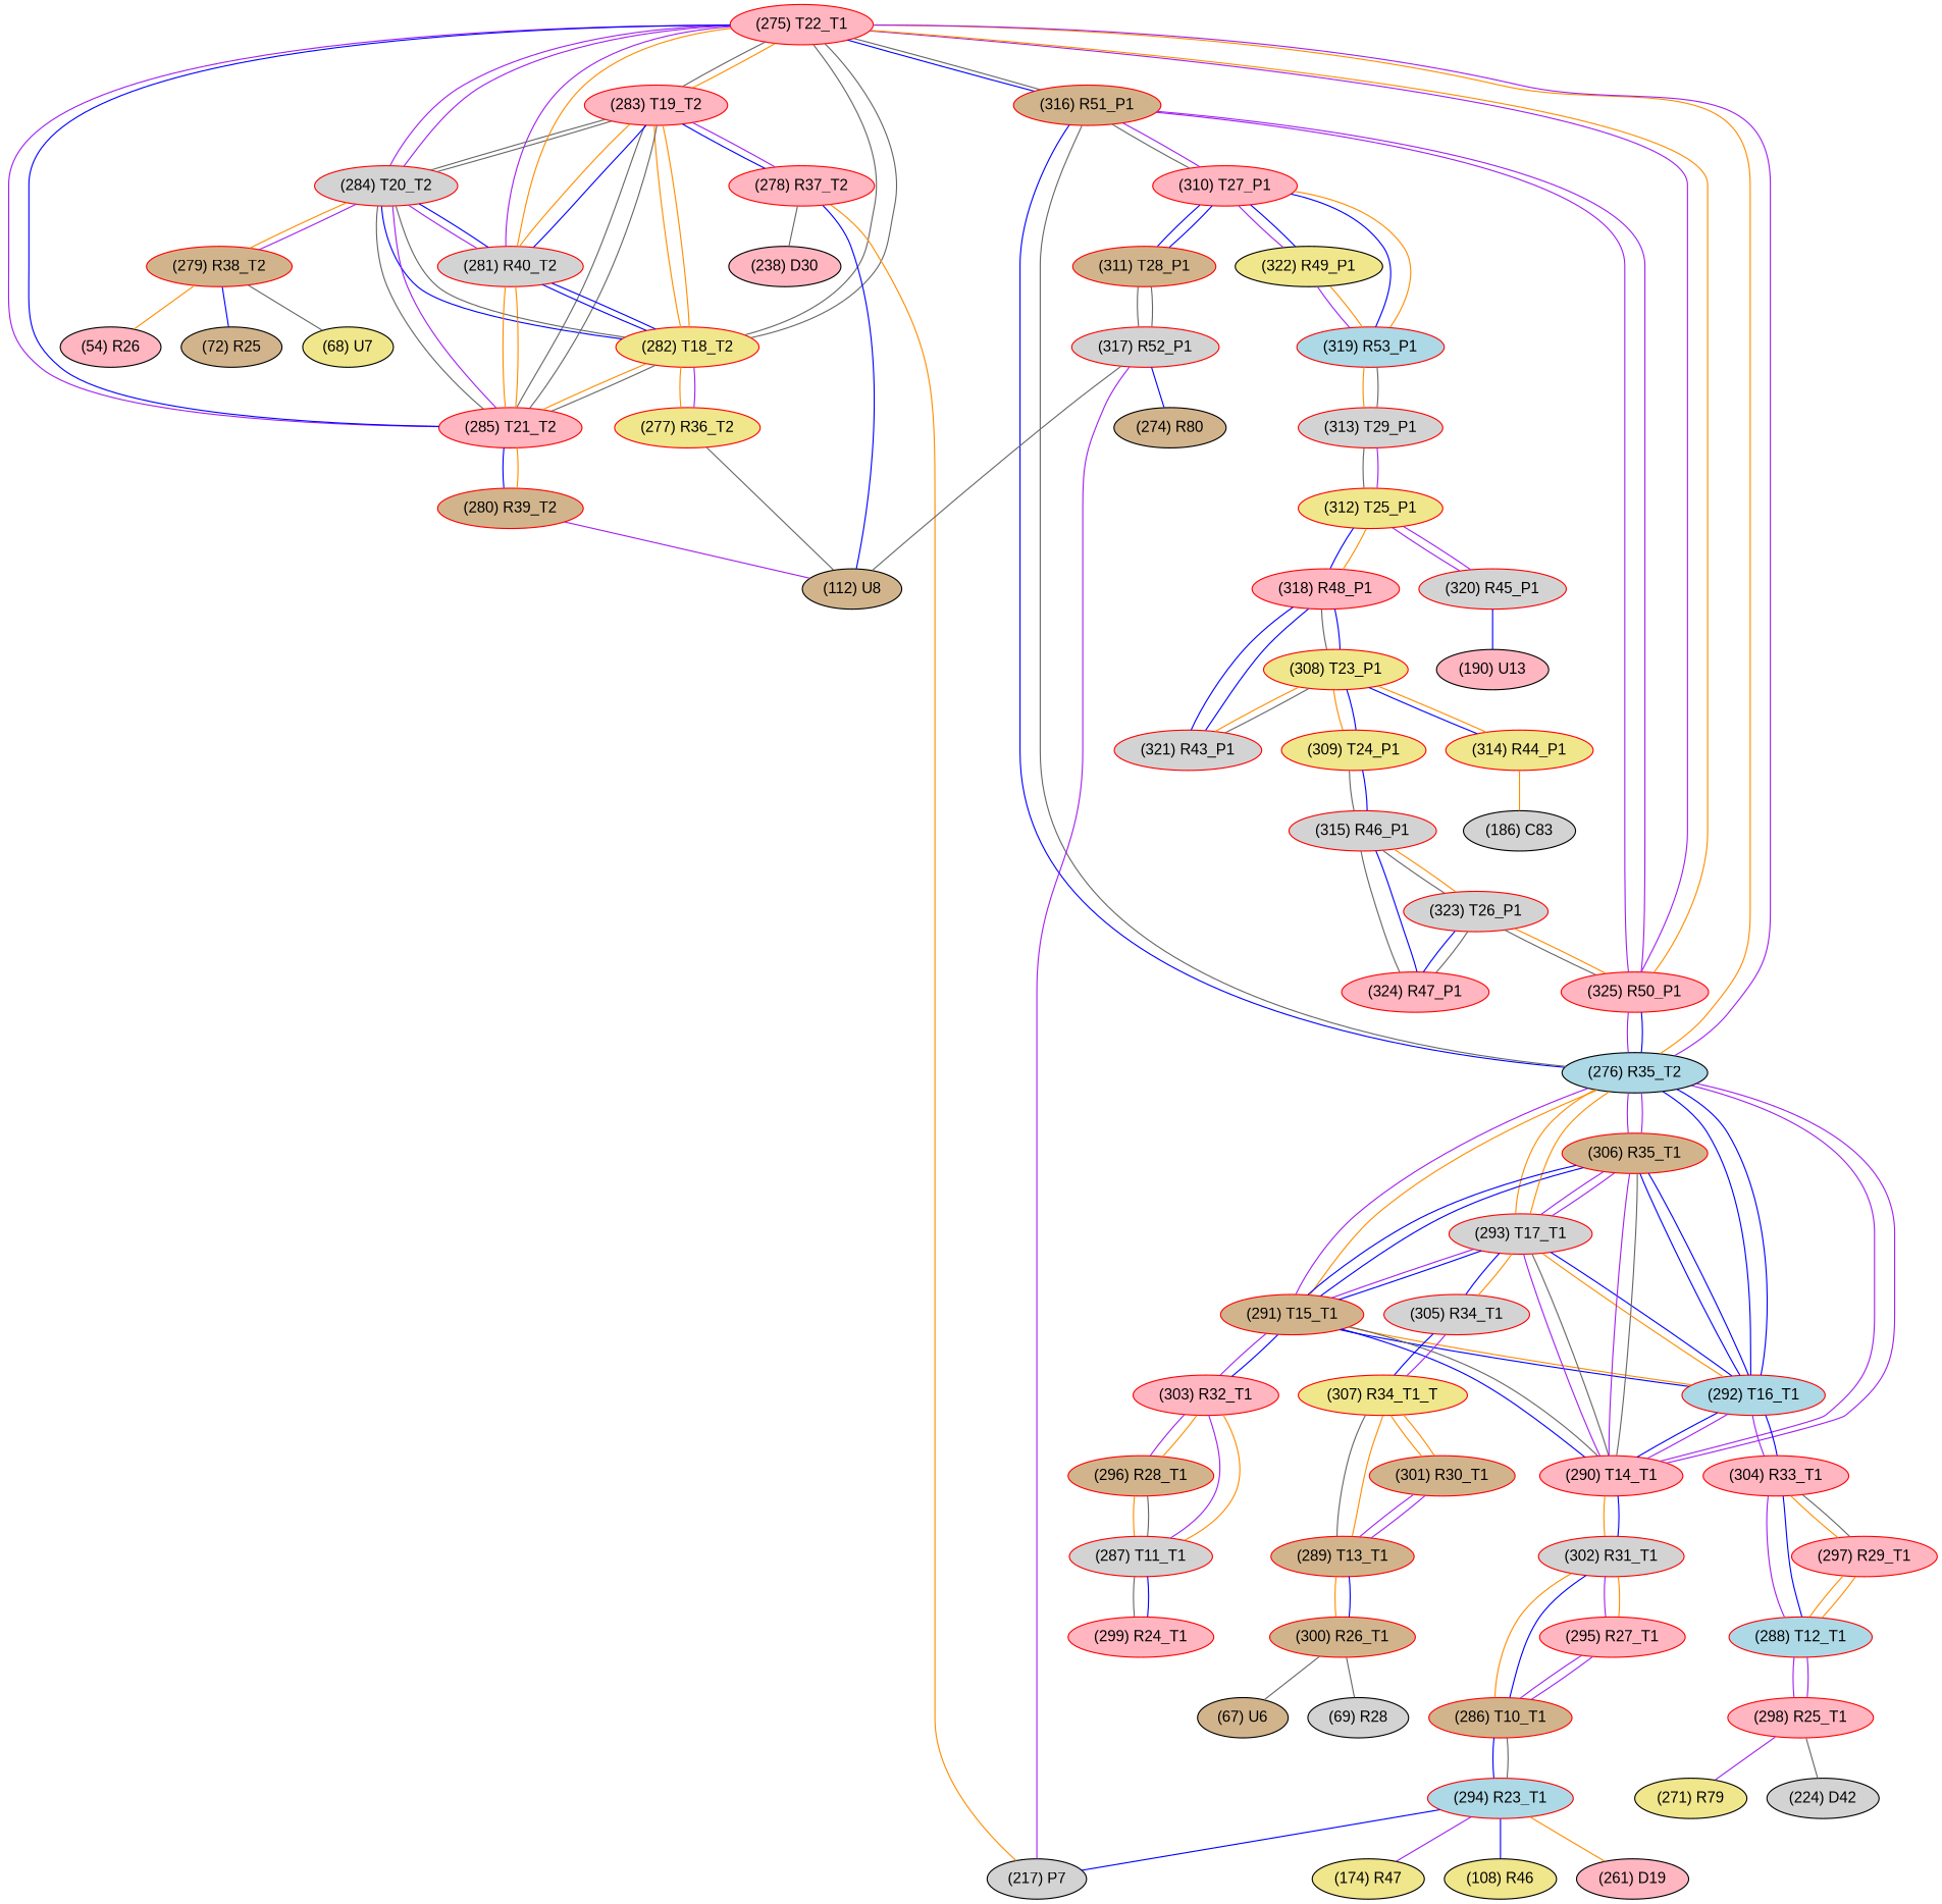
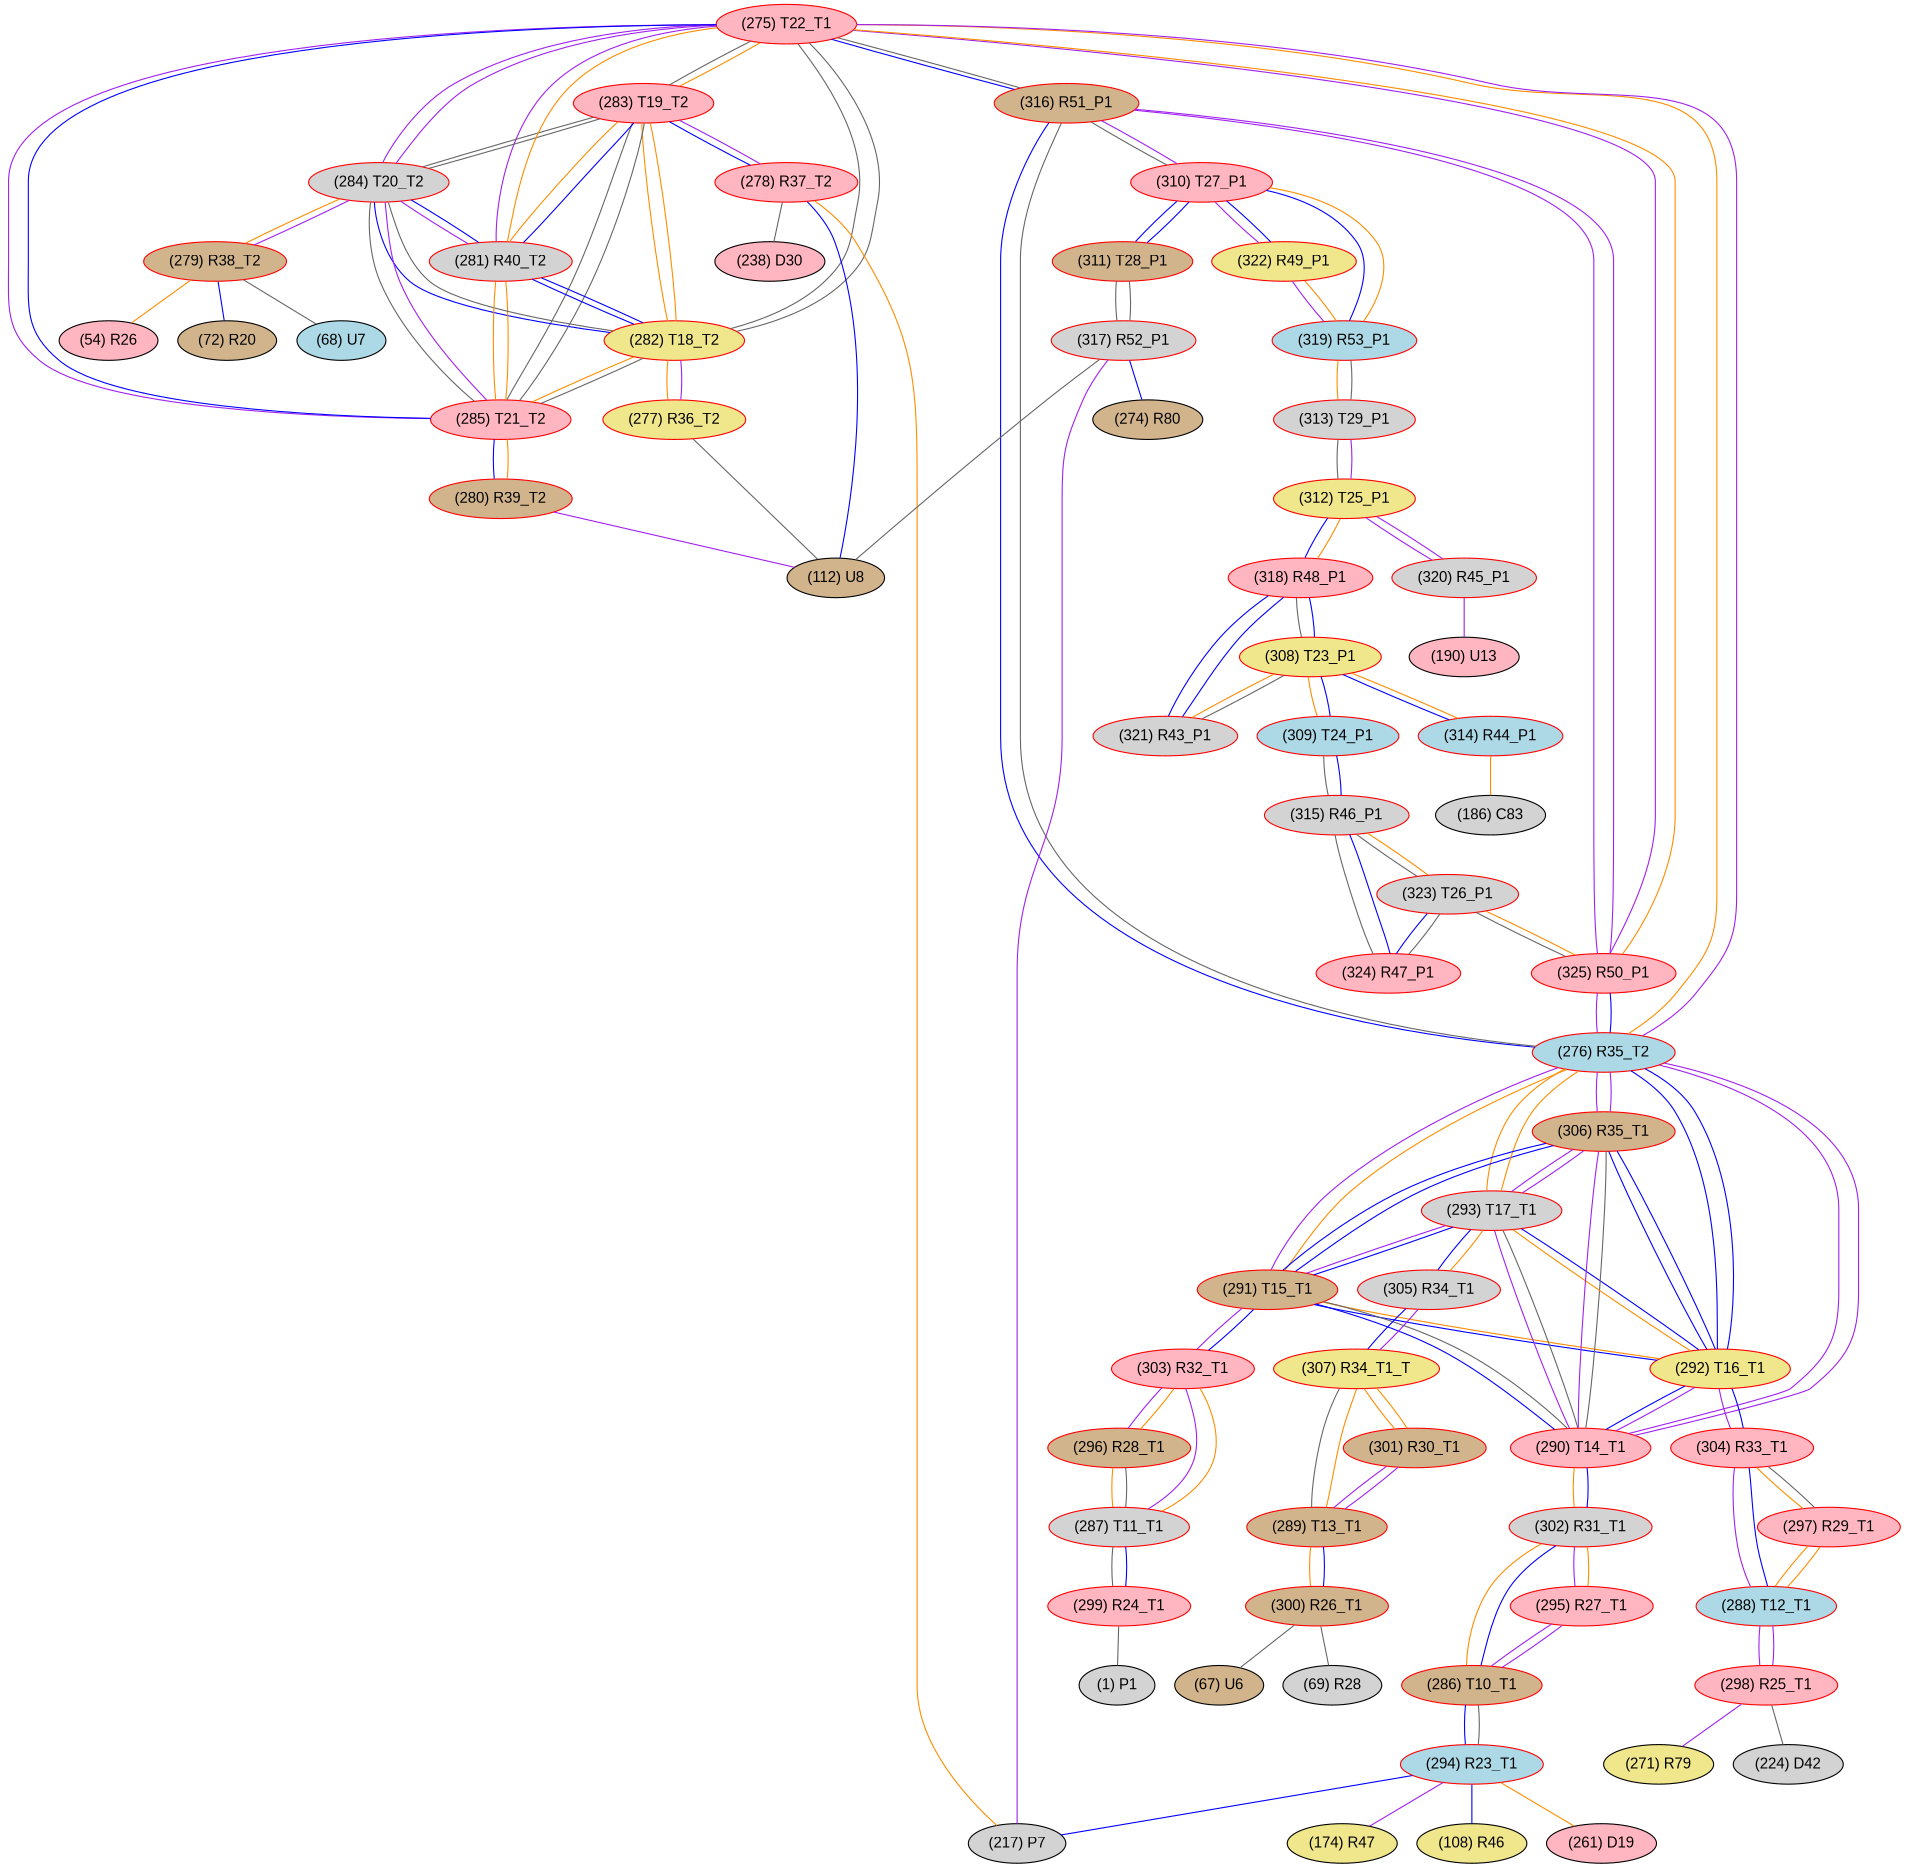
  graph {
    fontname="Liberation Sans"
    node [color=red fillcolor=lightpink fontname="Liberation Sans" style=filled]
    edge [color=blue fontname="Liberation Sans"]
    n1 [label="(275) T22_T1"]
    n2 [label="(283) T19_T2"]
    n3 [fillcolor=lightgrey label="(284) T20_T2"]
    n4 [label="(285) T21_T2"]
    n5 [fillcolor=khaki label="(282) T18_T2"]
    n6 [fillcolor=lightgrey label="(281) R40_T2"]
    n7 [fillcolor=tan label="(316) R51_P1"]
    n8 [label="(325) R50_P1"]
-   n9 [color=black fillcolor=lightblue label="(276) R35_T2"]
+   n9 [fillcolor=lightblue label="(276) R35_T2"]
    n10 [label="(278) R37_T2"]
    n11 [fillcolor=tan label="(279) R38_T2"]
    n12 [fillcolor=tan label="(280) R39_T2"]
    n13 [fillcolor=khaki label="(277) R36_T2"]
    n14 [label="(310) T27_P1"]
    n15 [fillcolor=lightgrey label="(323) T26_P1"]
    n16 [fillcolor=tan label="(291) T15_T1"]
-   n17 [fillcolor=lightblue label="(292) T16_T1"]
+   n17 [fillcolor=khaki label="(292) T16_T1"]
    n18 [label="(290) T14_T1"]
    n19 [fillcolor=lightgrey label="(293) T17_T1"]
    n20 [fillcolor=tan label="(306) R35_T1"]
    n21 [fillcolor=tan label="(112) U8" color=""]
    n22 [fillcolor=lightgrey label="(217) P7" color=""]
    n23 [label="(238) D30" color=""]
-   n24 [fillcolor=tan label="(72) R25" color=""]
-   n25 [fillcolor=khaki label="(68) U7" color=""]
+   n24 [fillcolor=tan label="(72) R20" color=""]
+   n25 [fillcolor=lightblue label="(68) U7" color=""]
    n26 [label="(54) R26" color=""]
    n27 [fillcolor=tan label="(311) T28_P1"]
    n28 [fillcolor=lightblue label="(319) R53_P1"]
-   n29 [color=black fillcolor=khaki label="(322) R49_P1"]
+   n29 [fillcolor=khaki label="(322) R49_P1"]
    n30 [fillcolor=lightgrey label="(315) R46_P1"]
    n31 [label="(324) R47_P1"]
    n32 [label="(303) R32_T1"]
    n33 [label="(304) R33_T1"]
    n34 [fillcolor=lightgrey label="(302) R31_T1"]
    n35 [fillcolor=lightgrey label="(305) R34_T1"]
    n36 [fillcolor=lightgrey label="(287) T11_T1"]
    n37 [fillcolor=tan label="(296) R28_T1"]
    n38 [fillcolor=lightblue label="(288) T12_T1"]
    n39 [label="(297) R29_T1"]
    n40 [fillcolor=tan label="(286) T10_T1"]
    n41 [label="(295) R27_T1"]
    n42 [fillcolor=khaki label="(307) R34_T1_T"]
    n43 [fillcolor=lightblue label="(294) R23_T1"]
    n44 [fillcolor=khaki label="(108) R46" color=""]
    n45 [label="(261) D19" color=""]
    n46 [fillcolor=khaki label="(174) R47" color=""]
    n47 [label="(299) R24_T1"]
+   n48 [fillcolor=lightgrey label="(1) P1" color=""]
    n49 [label="(298) R25_T1"]
    n50 [fillcolor=khaki label="(271) R79" color=""]
    n51 [fillcolor=lightgrey label="(224) D42" color=""]
    n52 [fillcolor=tan label="(289) T13_T1"]
    n53 [fillcolor=tan label="(301) R30_T1"]
    n54 [fillcolor=tan label="(300) R26_T1"]
    n55 [fillcolor=lightgrey label="(69) R28" color=""]
    n56 [fillcolor=tan label="(67) U6" color=""]
    n57 [fillcolor=khaki label="(308) T23_P1"]
    n58 [label="(318) R48_P1"]
    n59 [fillcolor=lightgrey label="(321) R43_P1"]
-   n60 [fillcolor=khaki label="(309) T24_P1"]
-   n61 [fillcolor=khaki label="(314) R44_P1"]
+   n60 [fillcolor=lightblue label="(309) T24_P1"]
+   n61 [fillcolor=lightblue label="(314) R44_P1"]
    n62 [fillcolor=khaki label="(312) T25_P1"]
    n63 [fillcolor=lightgrey label="(186) C83" color=""]
    n64 [fillcolor=lightgrey label="(313) T29_P1"]
    n65 [fillcolor=lightgrey label="(320) R45_P1"]
    n66 [fillcolor=lightgrey label="(317) R52_P1"]
    n67 [fillcolor=tan label="(274) R80" color=""]
    n68 [label="(190) U13" color=""]
    n1 -- n2 [color=gray40]
    n1 -- n3 [color=purple]
    n1 -- n4 [color=purple]
    n1 -- n5 [color=gray40]
    n1 -- n6 [color=purple]
    n1 -- n7
    n1 -- n8 [color=purple]
    n1 -- n9 [color=darkorange]
    n2 -- n1 [color=darkorange]
    n2 -- n3 [color=gray40]
    n2 -- n4 [color=gray40]
    n2 -- n5 [color=darkorange]
    n2 -- n6 [color=darkorange]
    n2 -- n10
    n3 -- n1 [color=purple]
    n3 -- n2 [color=gray40]
    n3 -- n4 [color=gray40]
    n3 -- n5
    n3 -- n6 [color=purple]
    n3 -- n11 [color=darkorange]
    n4 -- n1
    n4 -- n2 [color=gray40]
    n4 -- n3 [color=purple]
    n4 -- n5 [color=gray40]
    n4 -- n6 [color=darkorange]
    n4 -- n12
    n5 -- n1 [color=gray40]
    n5 -- n2 [color=darkorange]
    n5 -- n3 [color=gray40]
    n5 -- n4 [color=darkorange]
    n5 -- n6
    n5 -- n13 [color=darkorange]
    n6 -- n1 [color=darkorange]
    n6 -- n2
    n6 -- n3
    n6 -- n4 [color=darkorange]
    n6 -- n5
    n7 -- n1 [color=gray40]
    n7 -- n8 [color=purple]
    n7 -- n9
    n7 -- n14 [color=gray40]
    n8 -- n1 [color=darkorange]
    n8 -- n7 [color=purple]
    n8 -- n9 [color=purple]
    n8 -- n15 [color=darkorange]
    n9 -- n1 [color=purple]
    n9 -- n7 [color=gray40]
    n9 -- n8
    n9 -- n16 [color=purple]
    n9 -- n17
    n9 -- n18 [color=purple]
    n9 -- n19 [color=darkorange]
    n9 -- n20 [color=purple]
    n10 -- n2 [color=purple]
    n10 -- n21
    n10 -- n22 [color=darkorange]
    n10 -- n23 [color=gray40]
    n11 -- n3 [color=purple]
    n11 -- n24
    n11 -- n25 [color=gray40]
    n11 -- n26 [color=darkorange]
    n12 -- n4 [color=darkorange]
    n12 -- n21 [color=purple]
    n13 -- n5 [color=purple]
    n13 -- n21 [color=gray40]
    n14 -- n7 [color=purple]
    n14 -- n27
    n14 -- n28
    n14 -- n29 [color=purple]
    n15 -- n8 [color=gray40]
    n15 -- n30 [color=darkorange]
    n15 -- n31
    n16 -- n9 [color=darkorange]
    n16 -- n17
    n16 -- n18
    n16 -- n19
    n16 -- n20
    n16 -- n32 [color=purple]
    n17 -- n9
    n17 -- n16 [color=darkorange]
    n17 -- n18
    n17 -- n19
    n17 -- n20
    n17 -- n33 [color=purple]
    n18 -- n9 [color=purple]
    n18 -- n16 [color=gray40]
    n18 -- n17 [color=purple]
    n18 -- n19 [color=gray40]
    n18 -- n20 [color=gray40]
    n18 -- n34 [color=darkorange]
    n19 -- n9 [color=darkorange]
    n19 -- n16 [color=purple]
    n19 -- n17 [color=darkorange]
    n19 -- n18 [color=purple]
    n19 -- n20 [color=purple]
    n19 -- n35
    n20 -- n9 [color=purple]
    n20 -- n16
    n20 -- n17
    n20 -- n18 [color=purple]
    n20 -- n19 [color=purple]
    n27 -- n14
    n27 -- n66 [color=gray40]
    n28 -- n14 [color=darkorange]
    n28 -- n29 [color=darkorange]
    n28 -- n64 [color=darkorange]
    n29 -- n14
    n29 -- n28 [color=purple]
    n30 -- n15 [color=gray40]
    n30 -- n31 [color=gray40]
    n30 -- n60
    n31 -- n15 [color=gray40]
    n31 -- n30
    n32 -- n16
    n32 -- n36 [color=purple]
    n32 -- n37 [color=purple]
    n33 -- n17
    n33 -- n38 [color=purple]
    n33 -- n39 [color=darkorange]
    n34 -- n18
    n34 -- n40 [color=darkorange]
    n34 -- n41 [color=purple]
    n35 -- n19 [color=darkorange]
    n35 -- n42
    n36 -- n32 [color=darkorange]
    n36 -- n37 [color=gray40]
    n36 -- n47 [color=gray40]
    n37 -- n32 [color=darkorange]
    n37 -- n36 [color=darkorange]
    n38 -- n33
    n38 -- n39 [color=darkorange]
    n38 -- n49 [color=purple]
    n39 -- n33 [color=gray40]
    n39 -- n38 [color=darkorange]
    n40 -- n34
    n40 -- n41 [color=purple]
    n40 -- n43
    n41 -- n34 [color=darkorange]
    n41 -- n40 [color=purple]
    n42 -- n35 [color=purple]
    n42 -- n52 [color=gray40]
    n42 -- n53 [color=darkorange]
    n43 -- n22
    n43 -- n40 [color=gray40]
    n43 -- n44
    n43 -- n45 [color=darkorange]
    n43 -- n46 [color=purple]
    n47 -- n36
+   n47 -- n48 [color=gray40]
    n49 -- n38 [color=purple]
    n49 -- n50 [color=purple]
    n49 -- n51 [color=gray40]
    n52 -- n42 [color=darkorange]
    n52 -- n53 [color=purple]
    n52 -- n54 [color=darkorange]
    n53 -- n42 [color=darkorange]
    n53 -- n52 [color=purple]
    n54 -- n52
    n54 -- n55 [color=gray40]
    n54 -- n56 [color=gray40]
    n57 -- n58
    n57 -- n59 [color=darkorange]
    n57 -- n60 [color=darkorange]
    n57 -- n61
    n58 -- n57 [color=gray40]
    n58 -- n59
    n58 -- n62 [color=darkorange]
    n59 -- n57 [color=gray40]
    n59 -- n58
    n60 -- n30 [color=gray40]
    n60 -- n57
    n61 -- n57 [color=darkorange]
    n61 -- n63 [color=darkorange]
    n62 -- n58
    n62 -- n64 [color=purple]
    n62 -- n65 [color=purple]
    n64 -- n28 [color=gray40]
    n64 -- n62 [color=gray40]
    n65 -- n62 [color=purple]
-   n65 -- n68
+   n65 -- n68 [color=purple]
    n66 -- n21 [color=gray40]
    n66 -- n22 [color=purple]
    n66 -- n27 [color=gray40]
    n66 -- n67
  }
